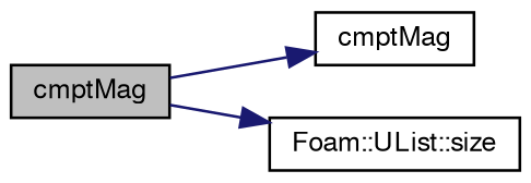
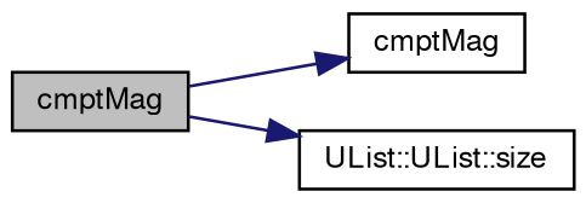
  digraph {
    rankdir=LR
    node [color=black fontname=FreeSans fontsize=10 shape=record]
    edge [color=midnightblue fontname=FreeSans fontsize=10 labelfontname=FreeSans labelfontsize=10 style=solid]
    n1 [fillcolor=grey75 fontcolor=black height=0.2 label=cmptMag style=filled width=0.4]
    n2 [height=0.2 label=cmptMag width=0.4]
-   n3 [height=0.2 label="Foam::UList::size" width=0.4]
+   n3 [height=0.2 label="UList::UList::size" width=0.4]
    n1 -> n2
    n1 -> n3
  }
